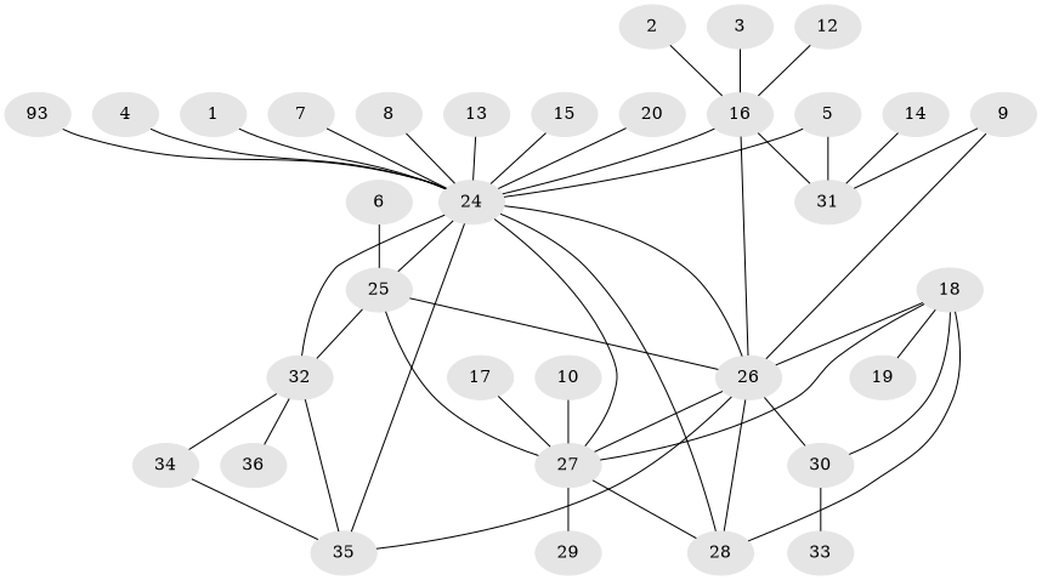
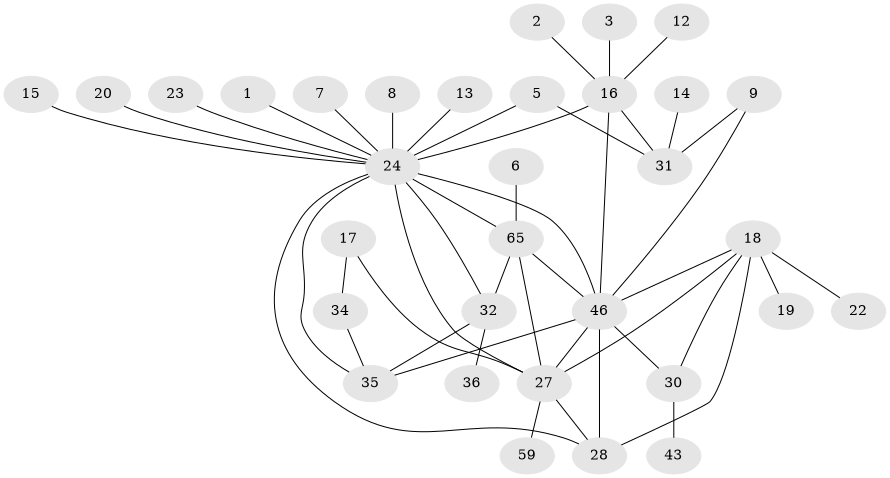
  graph {
    node [color=gray90 style=filled]
    edge [weight=1.0]
    1
    24
-   25
-   26
+   25 [label=65]
+   26 [label=46]
    27
    28
    32
    35
    2
    16
    31
    3
-   4
    5
    6
    7
    8
    9
    30
-   10
-   29
+   29 [label=59]
    12
    13
    14
    15
    17
    18
    19
-   33
+   22
+   33 [label=43]
    20
-   23 [label=93]
+   23
    34
    36
    1 -- 24
    24 -- 25
    24 -- 26
    24 -- 27
    24 -- 28
    24 -- 32
    24 -- 35
    25 -- 26
    25 -- 27 [weight=2.0]
    25 -- 32
    26 -- 27 [weight=2.0]
    26 -- 28
    26 -- 35
    26 -- 30
    27 -- 28
    27 -- 29
    32 -- 35
-   32 -- 34
+   17 -- 34
    32 -- 36
    2 -- 16
    16 -- 24
    16 -- 26 [weight=2.0]
    16 -- 31
    3 -- 16
-   4 -- 24
    5 -- 24
    5 -- 31
    6 -- 25
    7 -- 24
    8 -- 24
    9 -- 26
    9 -- 31
    30 -- 33
-   10 -- 27
    12 -- 16
    13 -- 24
    14 -- 31
    15 -- 24
    17 -- 27
    18 -- 26 [weight=2.0]
    18 -- 27
    18 -- 28
    18 -- 30
    18 -- 19
+   18 -- 22
    20 -- 24
    23 -- 24
    34 -- 35
  }
